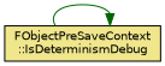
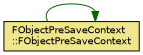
  digraph {
    rankdir=RL
-   n1 [color=black fillcolor=khaki fontcolor=black fontname=Helvetica fontsize=10 height=0.2 label="FObjectPreSaveContext\l::IsDeterminismDebug" shape=box style=filled width=0.4]
+   n1 [color=black fillcolor=khaki fontcolor=black fontname=Helvetica fontsize=10 height=0.2 label="FObjectPreSaveContext\l::FObjectPreSaveContext" shape=box style=filled width=0.4]
    n1 -> n1 [color=darkgreen dir=back fontname=Helvetica fontsize=10 labelfontname=Helvetica labelfontsize=10 style=solid]
  }
